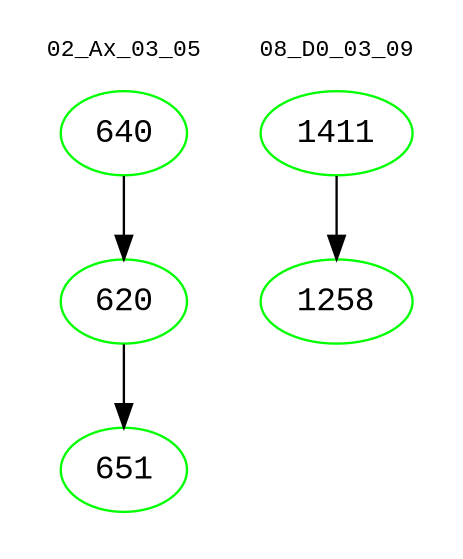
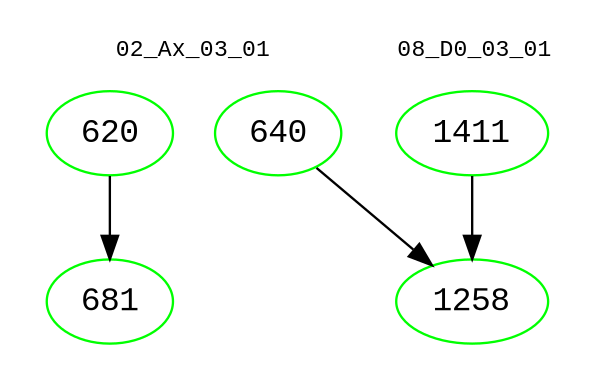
  digraph {
    fontname="Liberation Mono"
    node [color=green fontname="Liberation Mono"]
    edge [color=black fontname="Liberation Mono"]
    n1 [label=640]
    n2 [label=620]
-   n3 [label=651]
+   n3 [label=681]
    n4 [label=1411]
    n5 [label=1258]
    subgraph cluster_1 {
      color=white
      fontsize=10
-     label="02_Ax_03_05"
+     label="02_Ax_03_01"
      n1
      n2
      n3
    }
    subgraph cluster_2 {
      color=white
      fontsize=10
-     label="08_D0_03_09"
+     label="08_D0_03_01"
      n4
      n5
    }
-   n1 -> n2
+   n1 -> n5
    n2 -> n3
    n4 -> n5
  }
